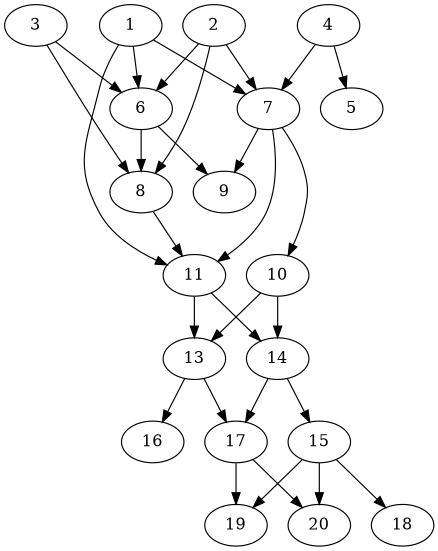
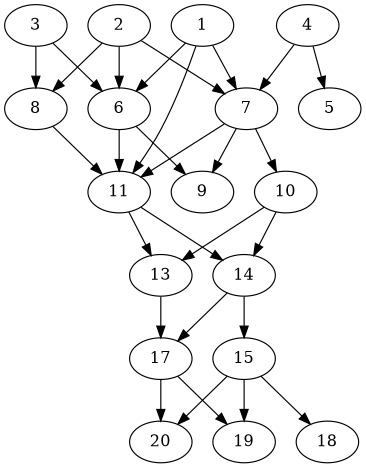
  digraph {
    node [alpha=0.08]
    1 [alpha=0.16 expect_size=7915520]
    6 [alpha=0.12 expect_size=49375232]
    7 [alpha=0.20 expect_size=51591168]
    11 [alpha=0.14 expect_size=42155008]
    9 [alpha=0.13 expect_size=52031488]
    10 [alpha=0.20 expect_size=8205312]
    8 [alpha=0.01 expect_size=48165888]
    13 [alpha=0.09 expect_size=35924992]
    14 [alpha=0.06 expect_size=40113152]
    2 [alpha=0.01 expect_size=10395648]
    3 [alpha=0.02 expect_size=37536768]
    4 [alpha=0.03 expect_size=23760896]
    5 [alpha=0.19 expect_size=7805952]
-   16 [expect_size=44915712]
    17 [alpha=0.07 expect_size=25687040]
    15 [alpha=0.05 expect_size=47974400]
    19 [expect_size=27152384]
    20 [alpha=0.10 expect_size=9518080]
    18 [expect_size=24888320]
    1 -> 6
    1 -> 7
    1 -> 11
-   6 -> 8
+   6 -> 11
    6 -> 9
    7 -> 11
    7 -> 9
    7 -> 10
    11 -> 13
    11 -> 14
    10 -> 13
    10 -> 14
    8 -> 11
-   13 -> 16
    13 -> 17
    14 -> 17
    14 -> 15
    2 -> 6
    2 -> 7
    2 -> 8
    3 -> 6
    3 -> 8
    4 -> 7
    4 -> 5
    17 -> 19
    17 -> 20
    15 -> 19
    15 -> 20
    15 -> 18
  }
